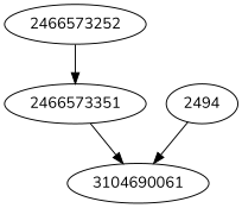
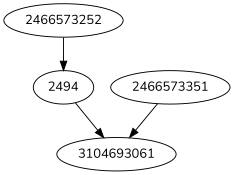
  strict digraph {
    fontname=Nunito
    node [fontname=Nunito]
    edge [fontname=Nunito]
    2466573252
    2466573351
-   3104693061 [label=3104690061]
+   3104693061
    2494
-   2466573252 -> 2466573351
+   2466573252 -> 2494
    2466573351 -> 3104693061
    2494 -> 3104693061
  }
